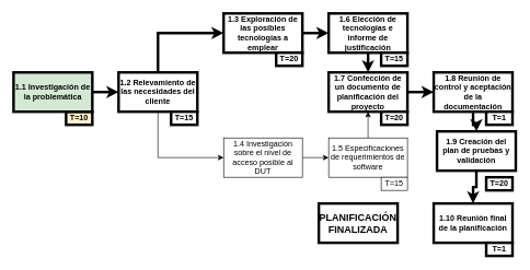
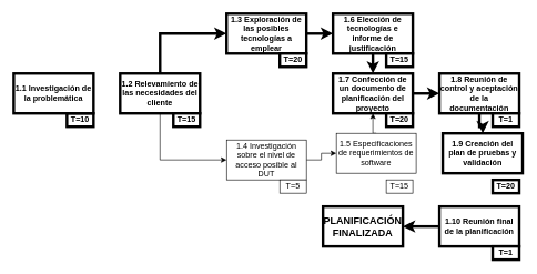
  <mxCell id="0" />
  <mxCell id="1" parent="0" />
  <mxCell id="2" style="edgeStyle=orthogonalEdgeStyle;rounded=0;orthogonalLoop=1;jettySize=auto;html=1;exitX=0.5;exitY=0;exitDx=0;exitDy=0;entryX=0;entryY=0.5;entryDx=0;entryDy=0;strokeWidth=4;" parent="1" source="4" target="13" edge="1"><mxGeometry relative="1" as="geometry" /></mxCell>
  <mxCell id="3" style="edgeStyle=orthogonalEdgeStyle;rounded=0;orthogonalLoop=1;jettySize=auto;html=1;exitX=0.5;exitY=1;exitDx=0;exitDy=0;entryX=0;entryY=0.5;entryDx=0;entryDy=0;" parent="1" source="4" target="6" edge="1"><mxGeometry relative="1" as="geometry" /></mxCell>
  <mxCell id="4" value="&lt;b&gt;1.2 Relevamiento de las necesidades del cliente&lt;/b&gt;" style="rounded=0;whiteSpace=wrap;html=1;strokeWidth=4;" parent="1" vertex="1"><mxGeometry x="180" y="110" width="120" height="60" as="geometry" /></mxCell>
  <mxCell id="5" style="edgeStyle=orthogonalEdgeStyle;rounded=0;orthogonalLoop=1;jettySize=auto;html=1;exitX=1;exitY=0.5;exitDx=0;exitDy=0;" parent="1" source="6" target="9" edge="1"><mxGeometry relative="1" as="geometry" /></mxCell>
  <mxCell id="6" value="1.4 Investigación sobre el nivel de acceso posible al DUT" style="rounded=0;whiteSpace=wrap;html=1;" parent="1" vertex="1"><mxGeometry x="340" y="210" width="120" height="60" as="geometry" /></mxCell>
- <mxCell id="7" style="edgeStyle=orthogonalEdgeStyle;rounded=0;orthogonalLoop=1;jettySize=auto;html=1;exitX=1;exitY=0.5;exitDx=0;exitDy=0;strokeWidth=4;" parent="1" source="24" target="4" edge="1"><mxGeometry relative="1" as="geometry" /></mxCell>
  <mxCell id="8" style="edgeStyle=orthogonalEdgeStyle;rounded=0;orthogonalLoop=1;jettySize=auto;html=1;exitX=0.5;exitY=0;exitDx=0;exitDy=0;entryX=0.5;entryY=1;entryDx=0;entryDy=0;" parent="1" source="9" target="15" edge="1"><mxGeometry relative="1" as="geometry" /></mxCell>
- <mxCell id="9" value="1.5 Especificaciones de requerimientos de software" style="rounded=0;whiteSpace=wrap;html=1;" parent="1" vertex="1"><mxGeometry x="500" y="210" width="120" height="60" as="geometry" /></mxCell>
+ <mxCell id="9" value="1.5 Especificaciones de requerimientos de software" style="rounded=0;whiteSpace=wrap;html=1;" parent="1" vertex="1"><mxGeometry x="505" y="200" width="120" height="60" as="geometry" /></mxCell>
  <mxCell id="10" style="edgeStyle=orthogonalEdgeStyle;rounded=0;orthogonalLoop=1;jettySize=auto;html=1;exitX=0.5;exitY=1;exitDx=0;exitDy=0;entryX=0.5;entryY=0;entryDx=0;entryDy=0;strokeWidth=4;" parent="1" source="11" target="15" edge="1"><mxGeometry relative="1" as="geometry" /></mxCell>
  <mxCell id="11" value="&lt;b&gt;1.6 Elección de tecnologías e informe de justificación&lt;/b&gt;" style="rounded=0;whiteSpace=wrap;html=1;strokeWidth=4;" parent="1" vertex="1"><mxGeometry x="500" y="20" width="120" height="60" as="geometry" /></mxCell>
  <mxCell id="12" style="edgeStyle=orthogonalEdgeStyle;rounded=0;orthogonalLoop=1;jettySize=auto;html=1;exitX=1;exitY=0.5;exitDx=0;exitDy=0;entryX=0;entryY=0.5;entryDx=0;entryDy=0;strokeWidth=4;" parent="1" source="13" target="11" edge="1"><mxGeometry relative="1" as="geometry" /></mxCell>
  <mxCell id="13" value="&lt;b&gt;1.3 Exploración de las posibles tecnologías a emplear&lt;/b&gt;" style="rounded=0;whiteSpace=wrap;html=1;strokeWidth=4;" parent="1" vertex="1"><mxGeometry x="340" y="20" width="120" height="60" as="geometry" /></mxCell>
  <mxCell id="14" style="edgeStyle=orthogonalEdgeStyle;rounded=0;orthogonalLoop=1;jettySize=auto;html=1;exitX=1;exitY=0.5;exitDx=0;exitDy=0;entryX=0;entryY=0.5;entryDx=0;entryDy=0;strokeWidth=4;" parent="1" source="15" target="17" edge="1"><mxGeometry relative="1" as="geometry" /></mxCell>
  <mxCell id="15" value="&lt;b&gt;1.7 Confección de un documento de planificación del proyecto&lt;/b&gt;" style="rounded=0;whiteSpace=wrap;html=1;strokeWidth=4;" parent="1" vertex="1"><mxGeometry x="500" y="110" width="120" height="60" as="geometry" /></mxCell>
  <mxCell id="16" style="edgeStyle=orthogonalEdgeStyle;rounded=0;orthogonalLoop=1;jettySize=auto;html=1;exitX=0.5;exitY=1;exitDx=0;exitDy=0;strokeWidth=4;" parent="1" source="17" target="19" edge="1"><mxGeometry relative="1" as="geometry" /></mxCell>
  <mxCell id="17" value="&lt;b&gt;1.8 Reunión de control y aceptación de la documentación&lt;/b&gt;" style="rounded=0;whiteSpace=wrap;html=1;strokeWidth=4;" parent="1" vertex="1"><mxGeometry x="660" y="110" width="120" height="60" as="geometry" /></mxCell>
- <mxCell id="18" style="edgeStyle=orthogonalEdgeStyle;rounded=0;orthogonalLoop=1;jettySize=auto;html=1;exitX=0.5;exitY=1;exitDx=0;exitDy=0;strokeWidth=4;" parent="1" source="19" target="21" edge="1"><mxGeometry relative="1" as="geometry" /></mxCell>
  <mxCell id="19" value="&lt;b&gt;1.9 Creación del plan de pruebas y validación&lt;/b&gt;" style="rounded=0;whiteSpace=wrap;html=1;strokeWidth=4;" parent="1" vertex="1"><mxGeometry x="665" y="200" width="120" height="60" as="geometry" /></mxCell>
+ <mxCell id="20" style="edgeStyle=orthogonalEdgeStyle;rounded=0;orthogonalLoop=1;jettySize=auto;html=1;exitX=0;exitY=0.5;exitDx=0;exitDy=0;entryX=1;entryY=0.5;entryDx=0;entryDy=0;strokeWidth=4;" parent="1" source="21" target="22" edge="1"><mxGeometry relative="1" as="geometry" /></mxCell>
  <mxCell id="21" value="&lt;b&gt;1.10 Reunión final de la planificación&lt;/b&gt;" style="rounded=0;whiteSpace=wrap;html=1;strokeWidth=4;" parent="1" vertex="1"><mxGeometry x="660" y="310" width="120" height="60" as="geometry" /></mxCell>
  <mxCell id="22" value="&lt;font style=&quot;font-size: 15px&quot;&gt;&lt;b&gt;PLANIFICACIÓN FINALIZADA&lt;/b&gt;&lt;/font&gt;" style="rounded=0;whiteSpace=wrap;html=1;strokeWidth=4;" parent="1" vertex="1"><mxGeometry x="485" y="310" width="120" height="60" as="geometry" /></mxCell>
- <mxCell id="23" value="&lt;b&gt;T=10&lt;/b&gt;" style="rounded=0;whiteSpace=wrap;html=1;strokeWidth=4;fillColor=#fff2cc;" parent="1" vertex="1"><mxGeometry x="100" y="170" width="40" height="20" as="geometry" /></mxCell>
- <mxCell id="24" value="&lt;b&gt;1.1 Investigación de la problemática&lt;/b&gt;" style="rounded=0;whiteSpace=wrap;html=1;strokeWidth=4;fillColor=#d5e8d4;" parent="1" vertex="1"><mxGeometry x="20" y="110" width="120" height="60" as="geometry" /></mxCell>
+ <mxCell id="23" value="&lt;b&gt;T=10&lt;/b&gt;" style="rounded=0;whiteSpace=wrap;html=1;strokeWidth=4;" parent="1" vertex="1"><mxGeometry x="100" y="170" width="40" height="20" as="geometry" /></mxCell>
+ <mxCell id="24" value="&lt;b&gt;1.1 Investigación de la problemática&lt;/b&gt;" style="rounded=0;whiteSpace=wrap;html=1;strokeWidth=4;" parent="1" vertex="1"><mxGeometry x="20" y="110" width="120" height="60" as="geometry" /></mxCell>
+ <mxCell id="25" value="T=5" style="rounded=0;whiteSpace=wrap;html=1;strokeWidth=1;" parent="1" vertex="1"><mxGeometry x="420" y="270" width="40" height="20" as="geometry" /></mxCell>
  <mxCell id="26" value="&lt;b&gt;T=15&lt;/b&gt;" style="rounded=0;whiteSpace=wrap;html=1;strokeWidth=4;" parent="1" vertex="1"><mxGeometry x="260" y="170" width="40" height="20" as="geometry" /></mxCell>
  <mxCell id="27" value="&lt;b&gt;T=20&lt;/b&gt;" style="rounded=0;whiteSpace=wrap;html=1;strokeWidth=4;" parent="1" vertex="1"><mxGeometry x="420" y="80" width="40" height="20" as="geometry" /></mxCell>
  <mxCell id="28" value="T=15" style="rounded=0;whiteSpace=wrap;html=1;strokeWidth=1;" parent="1" vertex="1"><mxGeometry x="580" y="270" width="40" height="20" as="geometry" /></mxCell>
  <mxCell id="29" value="&lt;b&gt;T=15&lt;/b&gt;" style="rounded=0;whiteSpace=wrap;html=1;strokeWidth=4;" parent="1" vertex="1"><mxGeometry x="580" y="80" width="40" height="20" as="geometry" /></mxCell>
  <mxCell id="30" value="&lt;b&gt;T=20&lt;/b&gt;" style="rounded=0;whiteSpace=wrap;html=1;strokeWidth=4;" parent="1" vertex="1"><mxGeometry x="580" y="170" width="40" height="20" as="geometry" /></mxCell>
  <mxCell id="31" value="&lt;b&gt;T=1&lt;/b&gt;" style="rounded=0;whiteSpace=wrap;html=1;strokeWidth=4;" parent="1" vertex="1"><mxGeometry x="740" y="170" width="40" height="20" as="geometry" /></mxCell>
  <mxCell id="32" value="&lt;b&gt;T=20&lt;/b&gt;" style="rounded=0;whiteSpace=wrap;html=1;strokeWidth=4;" parent="1" vertex="1"><mxGeometry x="740" y="270" width="40" height="20" as="geometry" /></mxCell>
  <mxCell id="33" value="&lt;b&gt;T=1&lt;/b&gt;" style="rounded=0;whiteSpace=wrap;html=1;strokeWidth=4;" parent="1" vertex="1"><mxGeometry x="740" y="370" width="40" height="20" as="geometry" /></mxCell>
